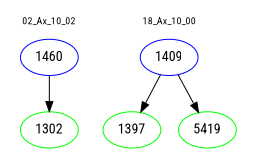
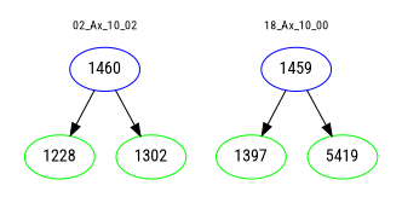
  digraph {
    fontname="Roboto Condensed"
    node [color=green fontname="Roboto Condensed"]
    edge [color=black fontname="Roboto Condensed"]
    n1 [color=blue label=1460]
+   n2 [label=1228]
    n3 [label=1302]
-   n4 [color=blue label=1409]
+   n4 [color=blue label=1459]
    n5 [label=1397]
    n6 [label=5419]
    subgraph cluster_1 {
      color=white
      fontsize=10
      label="02_Ax_10_02"
      n1
+     n2
      n3
    }
    subgraph cluster_2 {
      color=white
      fontsize=10
      label="18_Ax_10_00"
      n4
      n5
      n6
    }
+   n1 -> n2
    n1 -> n3
    n4 -> n5
    n4 -> n6
  }
